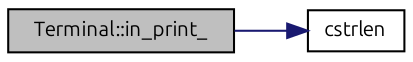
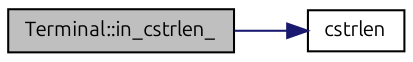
  digraph {
    rankdir=LR
    fontname=Ubuntu
    node [color=black fontname=Ubuntu fontsize=10 shape=record style=filled]
-   n1 [fillcolor=grey75 fontcolor=black height=0.2 label="Terminal::in_print_" width=0.4]
+   n1 [fillcolor=grey75 fontcolor=black height=0.2 label="Terminal::in_cstrlen_" width=0.4]
    n2 [fillcolor=white height=0.2 label=cstrlen width=0.4]
    n1 -> n2 [color=midnightblue fontname=Ubuntu fontsize=10 labelfontname=Helvetica labelfontsize=10 style=solid]
  }
